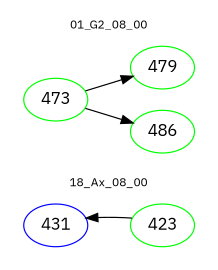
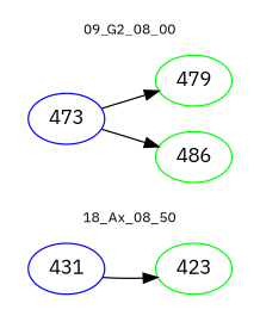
  digraph {
    fontname="IBM Plex Sans"
    rankdir=LR
    node [color=green fontname="IBM Plex Sans"]
    edge [color=black fontname="IBM Plex Sans"]
    n1 [color=blue label=431]
    n2 [label=423]
-   n3 [label=473]
+   n3 [color=blue label=473]
    n4 [label=486]
    n5 [label=479]
    subgraph cluster_1 {
      color=white
      fontsize=10
-     label="18_Ax_08_00"
+     label="18_Ax_08_50"
      n1
      n2
    }
    subgraph cluster_2 {
      color=white
      fontsize=10
-     label="01_G2_08_00"
+     label="09_G2_08_00"
      n3
      n4
      n5
    }
-   n2 -> n1
+   n1 -> n2
    n3 -> n4
    n3 -> n5
  }
